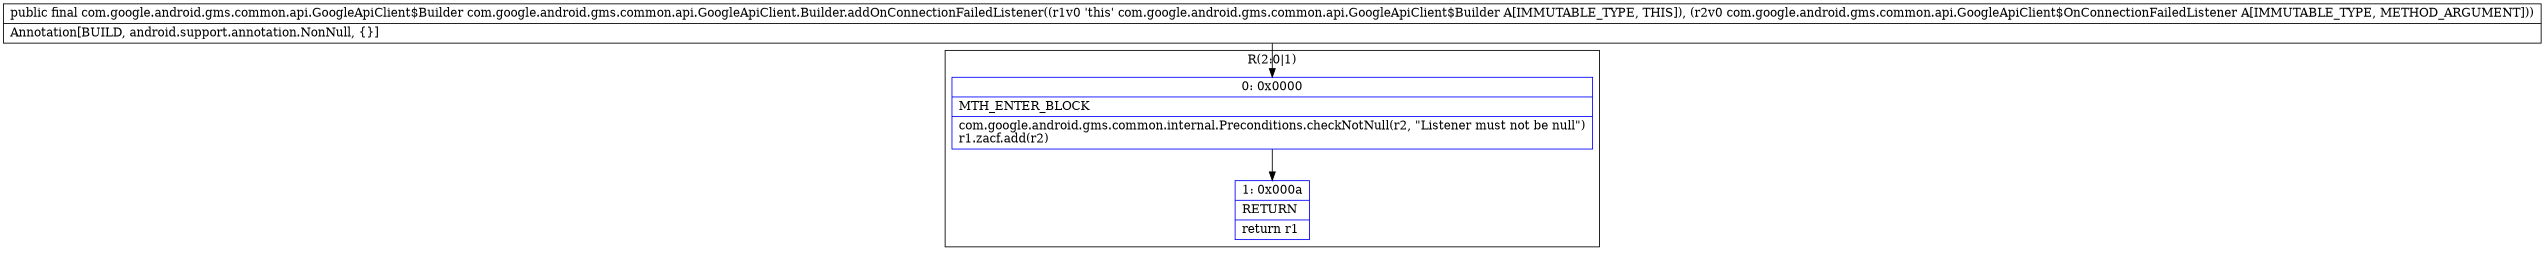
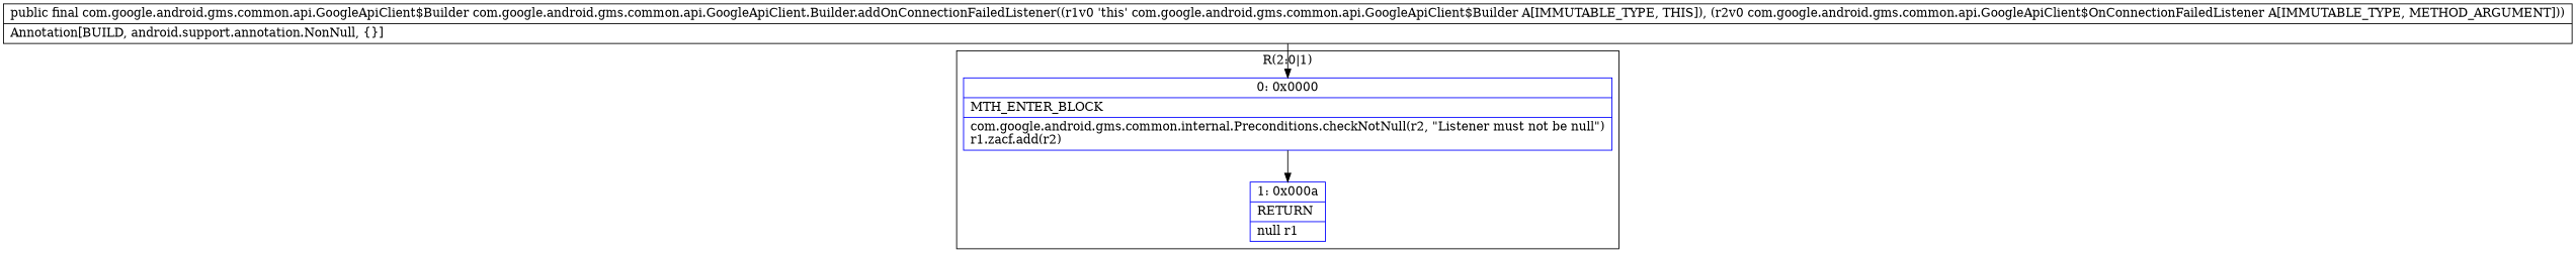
  digraph {
    node [color=blue shape=record]
    n1 [label="{0\:\ 0x0000|MTH_ENTER_BLOCK\l|com.google.android.gms.common.internal.Preconditions.checkNotNull(r2, \"Listener must not be null\")\lr1.zacf.add(r2)\l}"]
-   n2 [label="{1\:\ 0x000a|RETURN\l|return r1\l}"]
+   n2 [label="{1\:\ 0x000a|RETURN\l|null r1\l}"]
    n3 [label="{public final com.google.android.gms.common.api.GoogleApiClient$Builder com.google.android.gms.common.api.GoogleApiClient.Builder.addOnConnectionFailedListener((r1v0 'this' com.google.android.gms.common.api.GoogleApiClient$Builder A[IMMUTABLE_TYPE, THIS]), (r2v0 com.google.android.gms.common.api.GoogleApiClient$OnConnectionFailedListener A[IMMUTABLE_TYPE, METHOD_ARGUMENT]))  | Annotation[BUILD, android.support.annotation.NonNull, \{\}]\l}" color=""]
    subgraph cluster_1 {
      label="R(2:0|1)"
      n1
      n2
    }
    n1 -> n2
    n3 -> n1
  }
